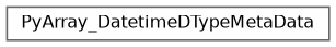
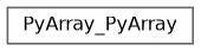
  digraph {
    rankdir=LR
-   n1 [color=grey40 fillcolor=white fontname=Helvetica fontsize=10 height=0.2 label=PyArray_DatetimeDTypeMetaData shape=box style=filled width=0.4]
+   n1 [color=grey40 fillcolor=white fontname=Helvetica fontsize=10 height=0.2 label=PyArray_PyArray shape=box style=filled width=0.4]
  }
